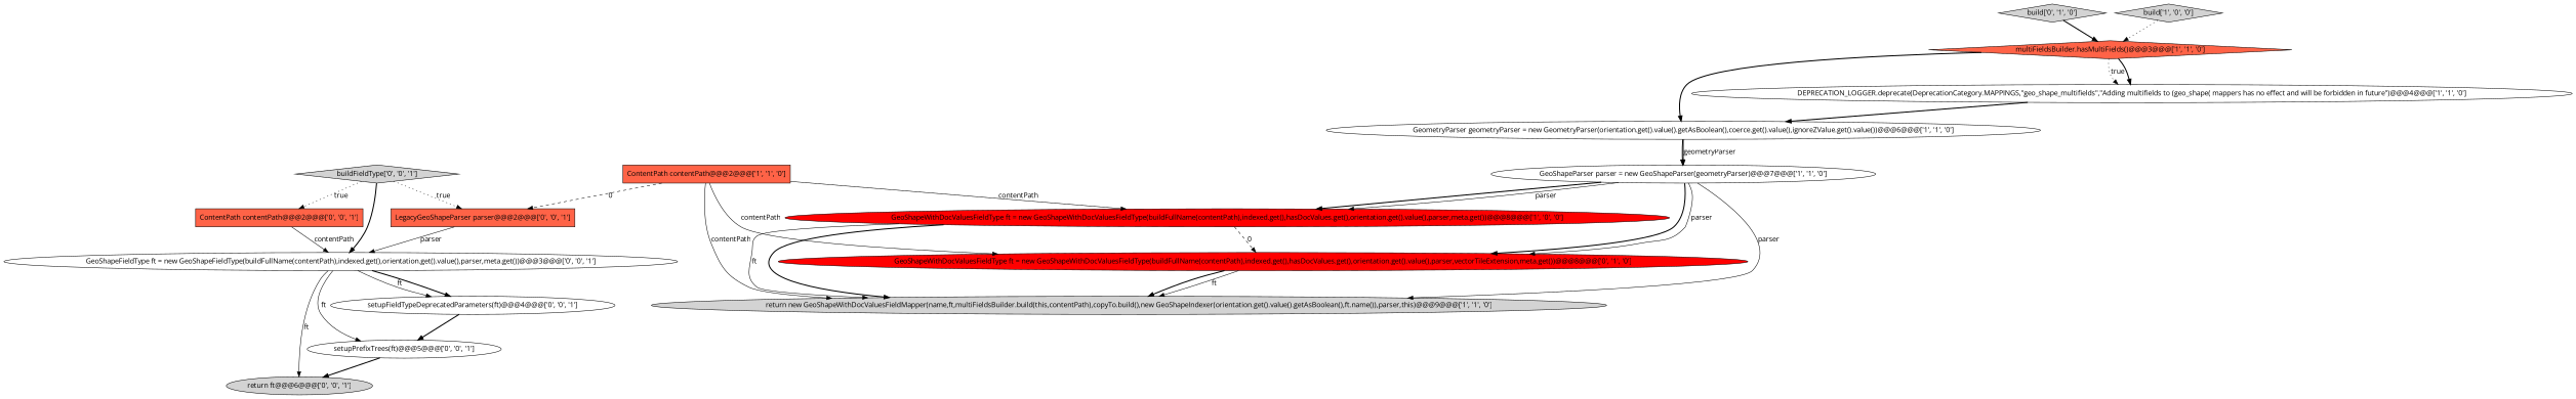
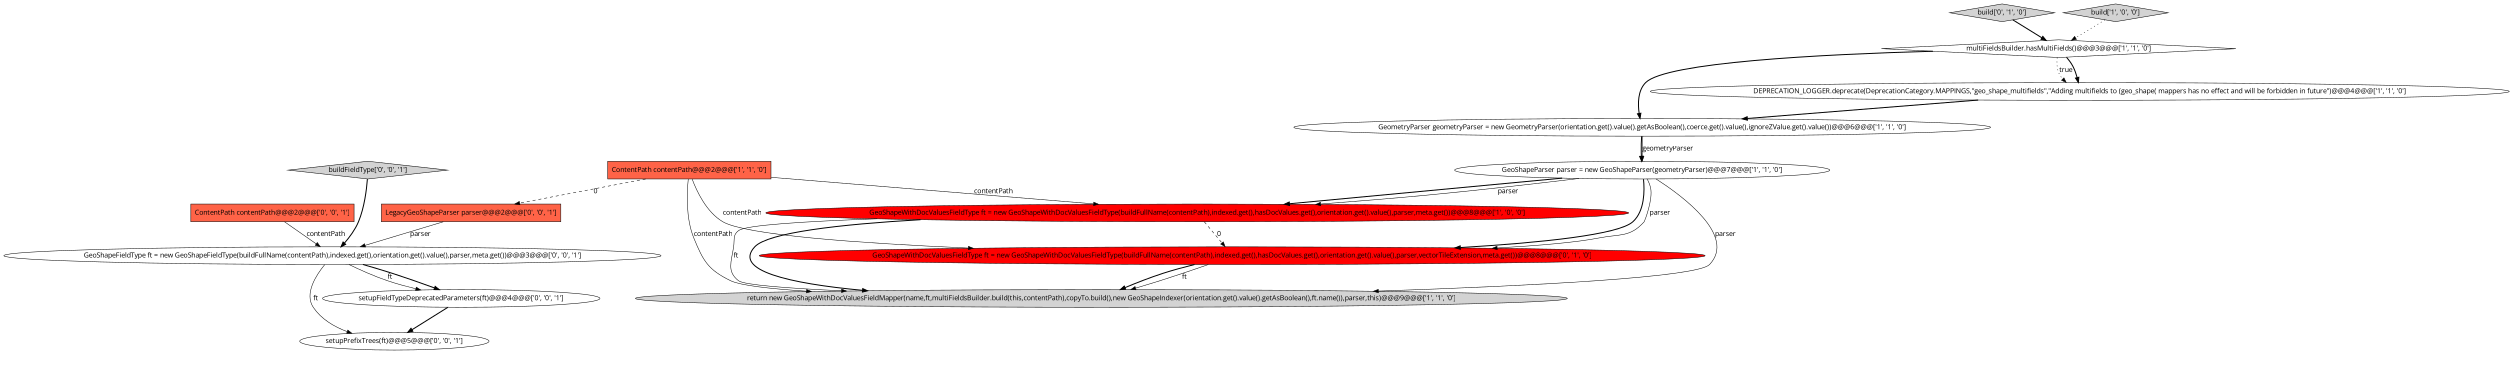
  digraph {
    fontname="Open Sans"
    node [fillcolor=white fontname="Open Sans" shape=ellipse style=filled]
    edge [fontname="Open Sans" style=solid]
    n1 [fillcolor=tomato label="LegacyGeoShapeParser parser@@@2@@@['0', '0', '1']" shape=box]
    n2 [label="GeoShapeFieldType ft = new GeoShapeFieldType(buildFullName(contentPath),indexed.get(),orientation.get().value(),parser,meta.get())@@@3@@@['0', '0', '1']"]
-   n3 [fillcolor=lightgray label="return ft@@@6@@@['0', '0', '1']"]
    n4 [label="setupPrefixTrees(ft)@@@5@@@['0', '0', '1']"]
    n5 [label="setupFieldTypeDeprecatedParameters(ft)@@@4@@@['0', '0', '1']"]
    n6 [fillcolor=lightgray label="build['0', '1', '0']" shape=diamond]
-   n7 [fillcolor=tomato label="multiFieldsBuilder.hasMultiFields()@@@3@@@['1', '1', '0']" shape=diamond]
+   n7 [label="multiFieldsBuilder.hasMultiFields()@@@3@@@['1', '1', '0']" shape=diamond]
    n8 [fillcolor=tomato label="ContentPath contentPath@@@2@@@['1', '1', '0']" shape=box]
    n9 [fillcolor=lightgray label="return new GeoShapeWithDocValuesFieldMapper(name,ft,multiFieldsBuilder.build(this,contentPath),copyTo.build(),new GeoShapeIndexer(orientation.get().value().getAsBoolean(),ft.name()),parser,this)@@@9@@@['1', '1', '0']"]
    n10 [fillcolor=red label="GeoShapeWithDocValuesFieldType ft = new GeoShapeWithDocValuesFieldType(buildFullName(contentPath),indexed.get(),hasDocValues.get(),orientation.get().value(),parser,meta.get())@@@8@@@['1', '0', '0']"]
    n11 [fillcolor=red label="GeoShapeWithDocValuesFieldType ft = new GeoShapeWithDocValuesFieldType(buildFullName(contentPath),indexed.get(),hasDocValues.get(),orientation.get().value(),parser,vectorTileExtension,meta.get())@@@8@@@['0', '1', '0']"]
    n12 [label="DEPRECATION_LOGGER.deprecate(DeprecationCategory.MAPPINGS,\"geo_shape_multifields\",\"Adding multifields to (geo_shape( mappers has no effect and will be forbidden in future\")@@@4@@@['1', '1', '0']"]
    n13 [label="GeometryParser geometryParser = new GeometryParser(orientation.get().value().getAsBoolean(),coerce.get().value(),ignoreZValue.get().value())@@@6@@@['1', '1', '0']"]
    n14 [fillcolor=lightgray label="build['1', '0', '0']" shape=diamond]
    n15 [label="GeoShapeParser parser = new GeoShapeParser(geometryParser)@@@7@@@['1', '1', '0']"]
    n16 [fillcolor=lightgray label="buildFieldType['0', '0', '1']" shape=diamond]
    n17 [fillcolor=tomato label="ContentPath contentPath@@@2@@@['0', '0', '1']" shape=box]
    n1 -> n2 [label=parser]
-   n2 -> n3 [label=ft]
    n2 -> n4 [label=ft]
    n2 -> n5 [label=ft]
    n2 -> n5 [style=bold]
-   n4 -> n3 [style=bold]
    n5 -> n4 [style=bold]
    n6 -> n7 [style=bold]
    n7 -> n12 [label=true style=dotted]
    n7 -> n12 [style=bold]
    n7 -> n13 [style=bold]
    n8 -> n1 [label=0 style=dashed]
    n8 -> n9 [label=contentPath]
    n8 -> n10 [label=contentPath]
    n8 -> n11 [label=contentPath]
    n10 -> n9 [label=ft]
    n10 -> n9 [style=bold]
    n10 -> n11 [label=0 style=dashed]
    n11 -> n9 [style=bold]
    n11 -> n9 [label=ft]
    n12 -> n13 [style=bold]
    n13 -> n15 [style=bold]
    n13 -> n15 [label=geometryParser]
    n14 -> n7 [style=dotted]
    n15 -> n9 [label=parser]
    n15 -> n10 [style=bold]
    n15 -> n10 [label=parser]
    n15 -> n11 [style=bold]
    n15 -> n11 [label=parser]
-   n16 -> n1 [label=true style=dotted]
    n16 -> n2 [style=bold]
-   n16 -> n17 [label=true style=dotted]
    n17 -> n2 [label=contentPath]
  }
